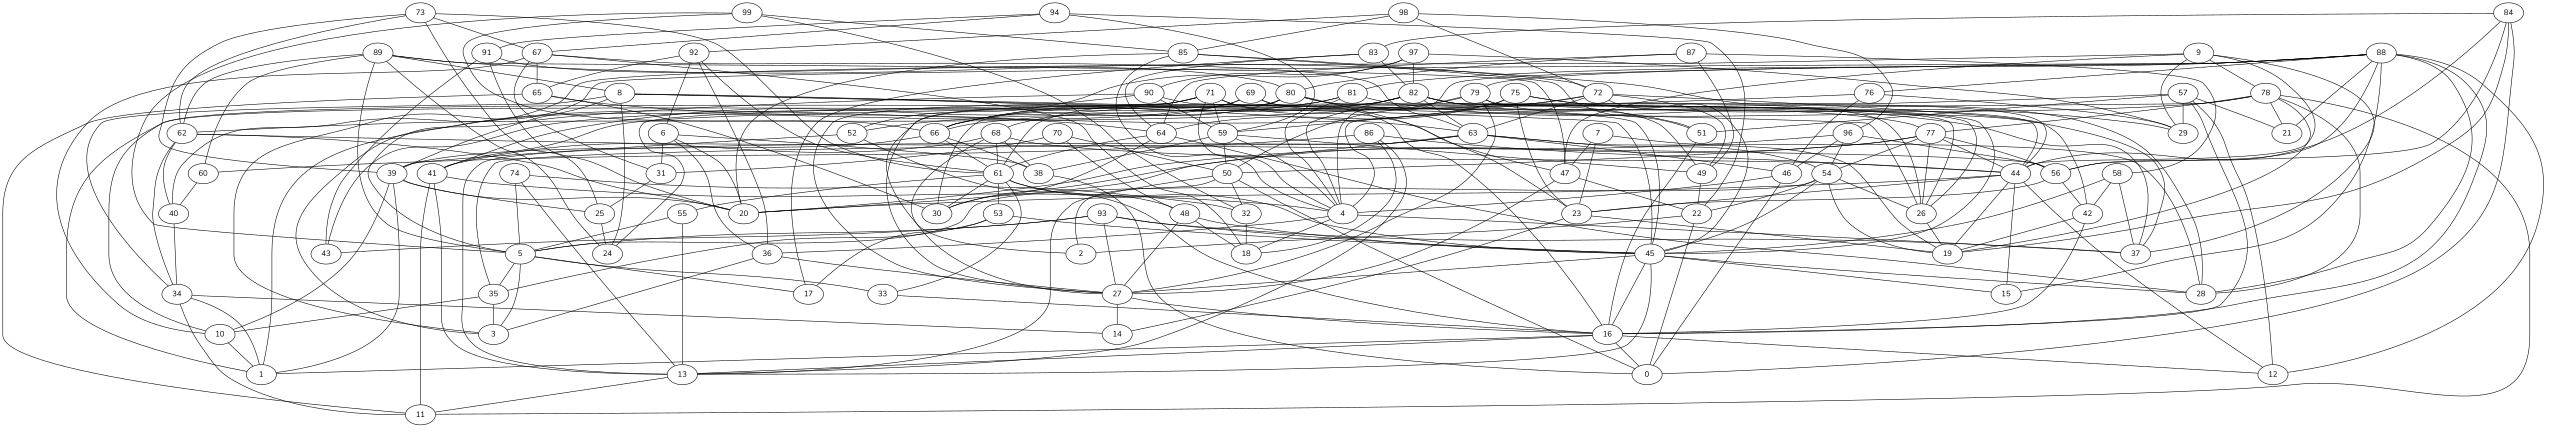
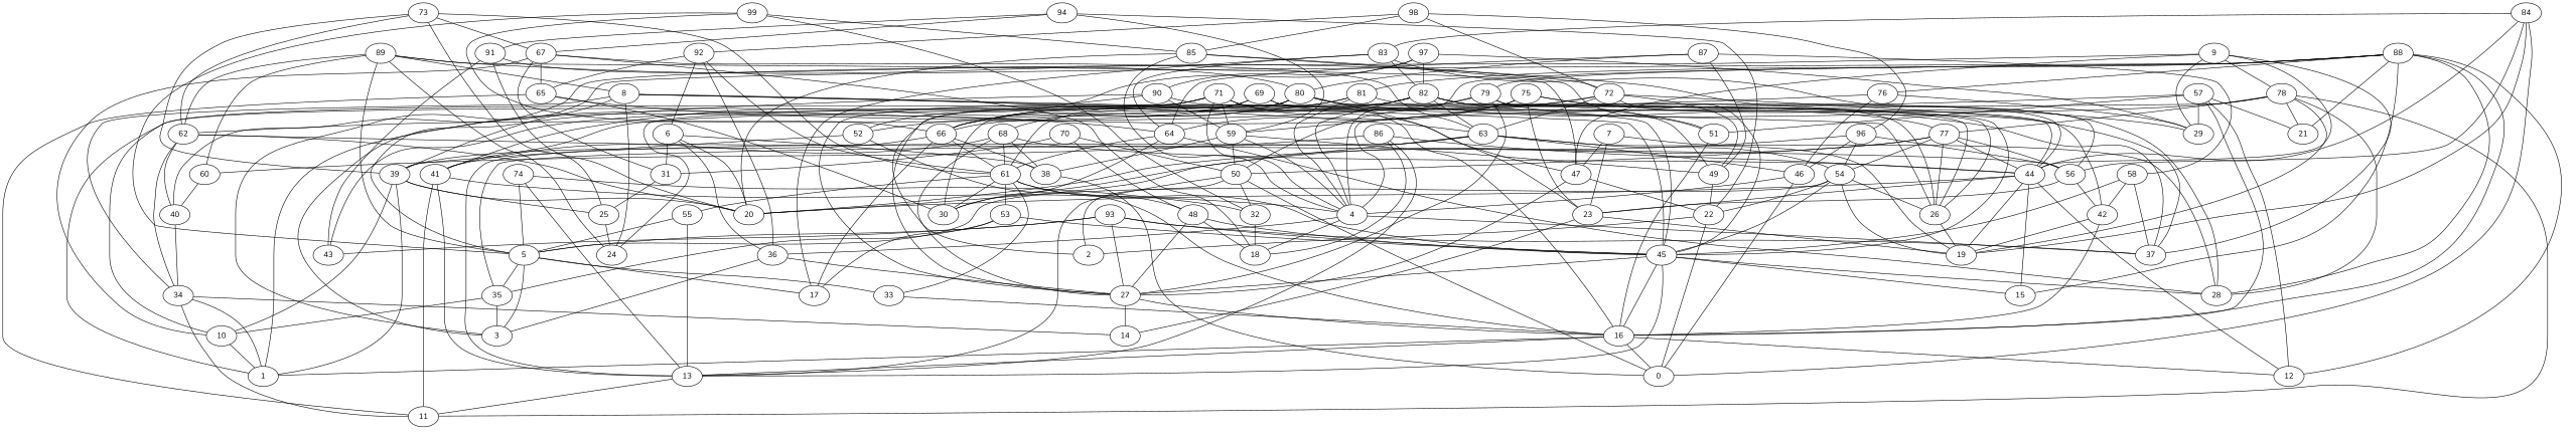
  digraph {
    fontname=Nunito
    node [fontname=Nunito]
    edge [color=black dir=none fontname=Nunito]
    48
    18
    45
    27
    16
    13
    28
    15
    14
    94
    59
    91
    67
    22
    50
    49
    38
    4
    80
    43
    20
    63
    10
    31
    65
    0
    2
    77
    26
    23
    1
    68
    60
    40
    34
    11
    53
    17
    35
    3
    36
    54
    44
    56
    19
    5
    32
    12
    42
    72
    30
    46
    52
    39
    25
    98
    96
    92
    85
    61
    6
    51
    8
    24
    89
    47
    62
    33
    83
    82
    64
    66
    70
    55
    97
    29
    90
    86
    37
    41
    88
    81
    79
    76
    21
    57
    73
    84
    58
    7
    87
    71
    74
    78
    75
    99
    69
    9
    93
    subgraph sub_1 {
      48
      18
      45
      27
      16
      13
      28
      15
      14
      94
      59
      91
      67
      22
      50
      49
      38
      4
      80
      43
      20
      63
      10
      31
      65
      0
      2
      77
      26
      23
      1
      68
      60
      40
      34
      11
      53
      17
      35
      3
      36
      54
      44
      56
      19
      5
      32
      12
      42
      72
      30
      46
      52
      39
      25
      98
      96
      92
      85
      61
      6
      51
      8
      24
      89
      47
      62
      33
      83
      82
      64
      66
      70
      55
      97
      29
      90
      86
      37
      41
      88
      81
      79
      76
      21
      57
      73
      84
      58
      7
      87
      71
      74
      78
      75
      99
      69
      9
      93
    }
    48 -> 18
    48 -> 45
    48 -> 27
    45 -> 27
    45 -> 16
    45 -> 13
    45 -> 28
    45 -> 15
    27 -> 16
    27 -> 14
    16 -> 13
    16 -> 0
    16 -> 1
    16 -> 12
    13 -> 11
    94 -> 59
    94 -> 91
    94 -> 67
    94 -> 22
    59 -> 50
    59 -> 49
    59 -> 38
    59 -> 4
    91 -> 80
    91 -> 43
    91 -> 20
    67 -> 18
    67 -> 63
    67 -> 10
    67 -> 31
    67 -> 65
    22 -> 0
    22 -> 2
    50 -> 13
    50 -> 0
    50 -> 2
    50 -> 32
    49 -> 22
    38 -> 0
    4 -> 18
    4 -> 36
    4 -> 37
    80 -> 27
    80 -> 77
    80 -> 26
    80 -> 23
    80 -> 1
    80 -> 68
    63 -> 13
    63 -> 35
    63 -> 54
    63 -> 19
    63 -> 30
    63 -> 46
    10 -> 1
    31 -> 25
    65 -> 11
    65 -> 30
    65 -> 64
    77 -> 50
    77 -> 20
    77 -> 26
    77 -> 54
    77 -> 44
    77 -> 56
    26 -> 19
    23 -> 14
    23 -> 19
    68 -> 27
    68 -> 38
    68 -> 44
    68 -> 61
    68 -> 41
    60 -> 40
    40 -> 34
    34 -> 14
    34 -> 1
    34 -> 11
    53 -> 45
    53 -> 17
    53 -> 35
    35 -> 10
    35 -> 3
    36 -> 27
    36 -> 3
    54 -> 45
    54 -> 22
    54 -> 26
    54 -> 19
    54 -> 5
    44 -> 15
    44 -> 20
    44 -> 23
    44 -> 19
    44 -> 12
    56 -> 23
    56 -> 42
    5 -> 17
    5 -> 35
    5 -> 3
    5 -> 33
    32 -> 18
    42 -> 16
    42 -> 19
    72 -> 45
    72 -> 59
    72 -> 49
    72 -> 43
    72 -> 63
    72 -> 42
    46 -> 4
    46 -> 0
    52 -> 16
    52 -> 39
    39 -> 20
    39 -> 10
    39 -> 1
    39 -> 25
    25 -> 24
    98 -> 72
    98 -> 96
    98 -> 92
    98 -> 85
    96 -> 20
    96 -> 54
    96 -> 56
    96 -> 46
    92 -> 65
    92 -> 36
    92 -> 61
    92 -> 6
    85 -> 4
    85 -> 20
    85 -> 72
    85 -> 51
    61 -> 48
    61 -> 45
    61 -> 53
    61 -> 30
    61 -> 33
    61 -> 55
    6 -> 38
    6 -> 20
    6 -> 31
    6 -> 36
    51 -> 16
    8 -> 45
    8 -> 63
    8 -> 26
    8 -> 34
    8 -> 39
    8 -> 24
    89 -> 60
    89 -> 44
    89 -> 5
    89 -> 8
    89 -> 24
    89 -> 47
    89 -> 62
    47 -> 27
    47 -> 22
    62 -> 20
    62 -> 40
    62 -> 34
    62 -> 56
    33 -> 16
    83 -> 17
    83 -> 82
    83 -> 64
    82 -> 45
    82 -> 4
    82 -> 63
    82 -> 26
    82 -> 30
    82 -> 61
    82 -> 51
    82 -> 66
    64 -> 28
    64 -> 30
    64 -> 61
    66 -> 38
+   66 -> 17
    66 -> 39
    66 -> 61
    70 -> 48
    70 -> 50
    70 -> 31
    55 -> 13
    55 -> 5
    97 -> 52
    97 -> 82
    97 -> 29
    97 -> 90
    90 -> 45
    90 -> 27
    90 -> 59
    90 -> 5
    86 -> 18
    86 -> 13
    86 -> 60
    86 -> 44
    41 -> 13
    41 -> 4
    41 -> 11
    88 -> 16
    88 -> 28
    88 -> 15
    88 -> 4
    88 -> 3
-   88 -> 56
+   83 -> 56
    88 -> 12
    88 -> 81
    88 -> 79
    88 -> 76
    88 -> 21
    81 -> 4
    81 -> 52
    81 -> 66
    81 -> 37
    79 -> 27
    79 -> 50
    79 -> 44
    79 -> 62
    79 -> 37
    76 -> 46
    76 -> 29
    76 -> 41
    57 -> 16
    57 -> 12
    57 -> 51
    57 -> 24
    57 -> 29
    57 -> 21
    73 -> 67
    73 -> 39
    73 -> 25
    73 -> 61
    73 -> 62
    84 -> 0
    84 -> 44
    84 -> 56
    84 -> 19
    84 -> 83
    58 -> 45
    58 -> 42
    58 -> 37
    7 -> 28
    7 -> 23
    7 -> 47
    87 -> 49
    87 -> 80
    87 -> 64
    87 -> 58
    71 -> 16
    71 -> 59
    71 -> 4
    71 -> 10
    71 -> 2
    71 -> 47
    71 -> 41
    74 -> 13
    74 -> 5
    74 -> 32
    78 -> 28
    78 -> 4
    78 -> 77
    78 -> 11
    78 -> 19
    78 -> 66
    78 -> 21
    75 -> 28
    75 -> 23
    75 -> 1
    75 -> 64
    75 -> 29
    99 -> 5
    99 -> 32
    99 -> 85
    99 -> 66
    69 -> 49
    69 -> 26
    69 -> 3
    69 -> 66
    9 -> 40
    9 -> 44
    9 -> 47
    9 -> 29
    9 -> 37
    9 -> 78
    93 -> 45
    93 -> 27
    93 -> 43
    93 -> 5
    93 -> 37
  }
